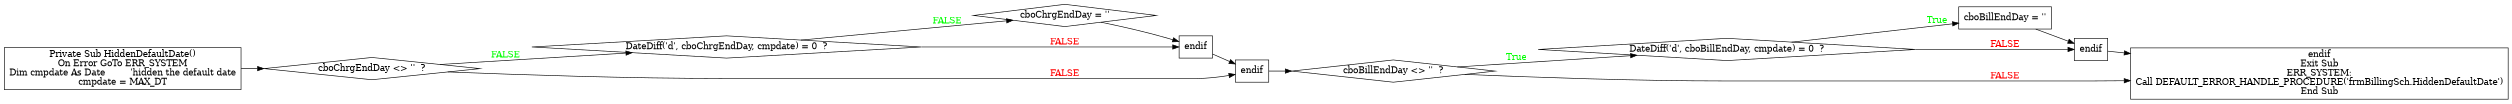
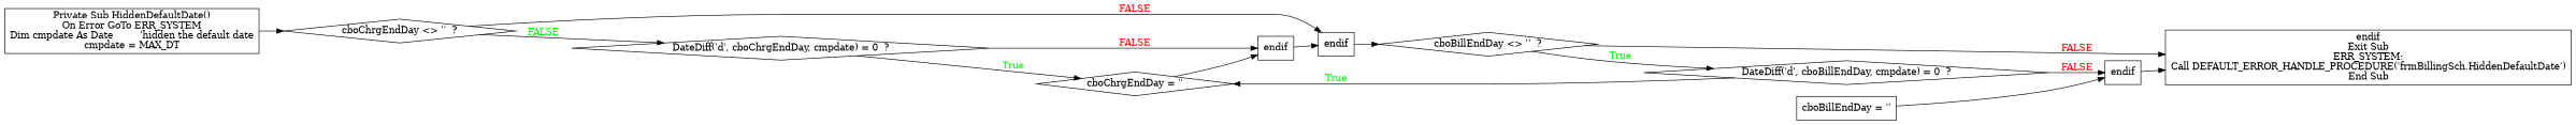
  digraph {
    rankdir=LR
    node [shape=box]
    n1 [label="Private Sub HiddenDefaultDate()\nOn Error GoTo ERR_SYSTEM\nDim cmpdate As Date         'hidden the default date\ncmpdate = MAX_DT"]
    n2 [label="cboChrgEndDay <> ''  ?" shape=diamond]
    n3 [label="DateDiff('d', cboChrgEndDay, cmpdate) = 0  ?" shape=diamond]
    n4 [label=endif]
    n5 [label="cboChrgEndDay = ''" shape=diamond]
    n6 [label=endif]
    n7 [label="cboBillEndDay <> ''  ?" shape=diamond]
    n8 [label="DateDiff('d', cboBillEndDay, cmpdate) = 0  ?" shape=diamond]
    n9 [label="endif\nExit Sub\nERR_SYSTEM:\nCall DEFAULT_ERROR_HANDLE_PROCEDURE('frmBillingSch.HiddenDefaultDate')\nEnd Sub"]
    n10 [label="cboBillEndDay = ''"]
    n11 [label=endif]
    n1 -> n2
    n2 -> n3 [fontcolor=GREEN label=FALSE]
    n2 -> n4 [fontcolor=RED label=FALSE]
-   n3 -> n5 [fontcolor=GREEN label=FALSE]
+   n3 -> n5 [fontcolor=GREEN label=True]
    n3 -> n6 [fontcolor=RED label=FALSE]
    n4 -> n7
    n5 -> n6
    n6 -> n4
    n7 -> n8 [fontcolor=GREEN label=True]
    n7 -> n9 [fontcolor=RED label=FALSE]
-   n8 -> n10 [fontcolor=GREEN label=True]
+   n8 -> n5 [fontcolor=GREEN label=True]
    n8 -> n11 [fontcolor=RED label=FALSE]
    n10 -> n11
    n11 -> n9
  }
